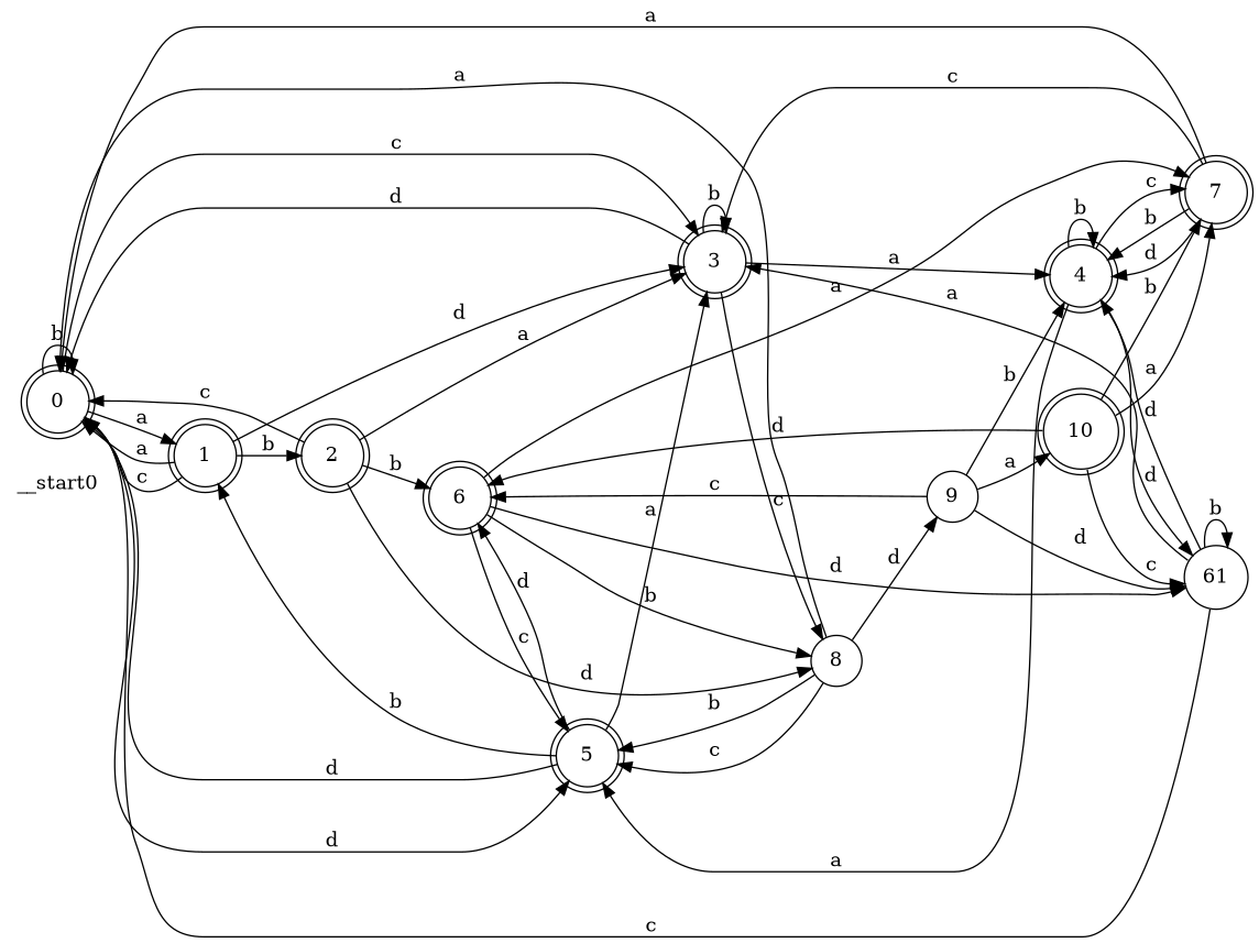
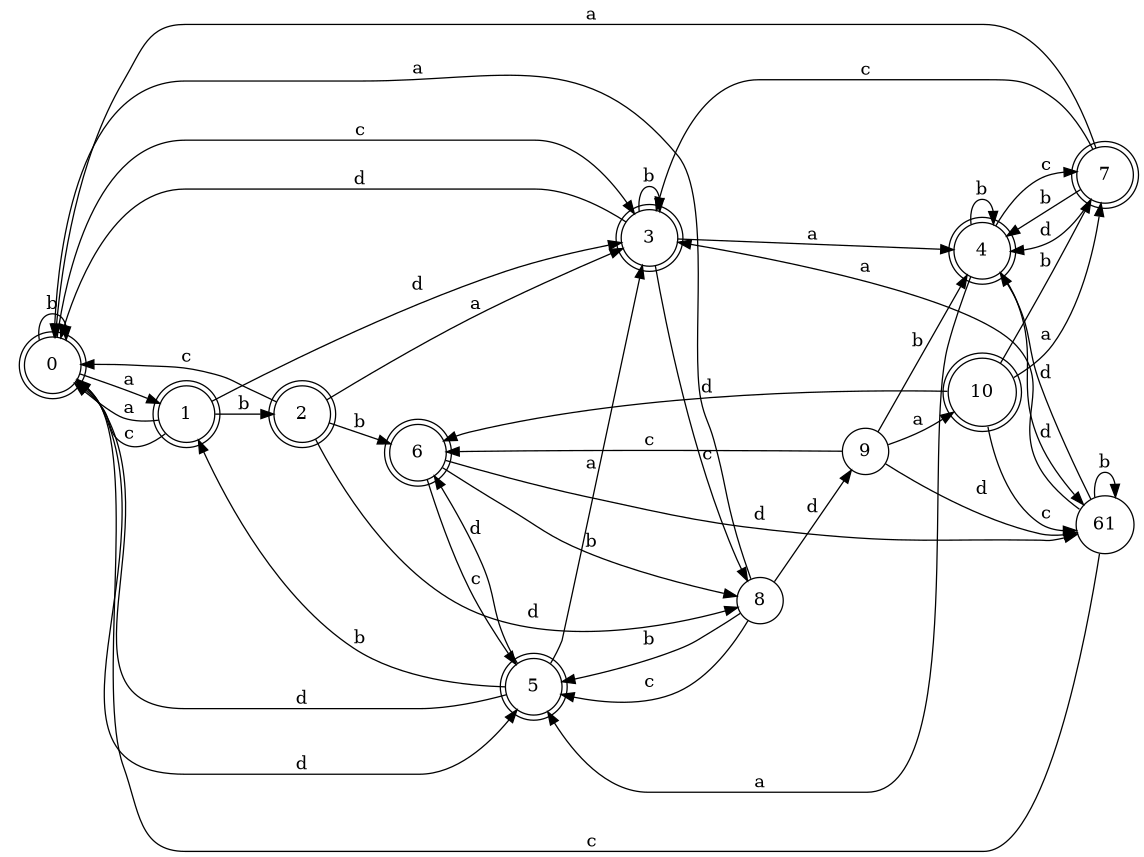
  digraph {
    rankdir=LR
    node [shape=doublecircle color=black fillcolor=white style="rounded,filled"]
-   __start0 [shape=none color="" fillcolor="" style=""]
    n2 [label=0]
    n3 [label=1]
    n4 [label=3]
    n5 [label=5]
    n6 [label=2]
    n7 [label=8 shape=circle style=filled]
    n8 [label=4]
    n9 [label=6]
    n10 [label=7]
    n11 [label=61 shape=circle style=filled]
    n12 [label=9 shape=circle style=filled]
    n13 [label=10]
    n2 -> n2 [label=b]
    n2 -> n3 [label=a]
    n2 -> n4 [label=c]
    n2 -> n5 [label=d]
    n3 -> n2 [label=a]
    n3 -> n2 [label=c]
    n3 -> n4 [label=d]
    n3 -> n6 [label=b]
    n4 -> n2 [label=d]
    n4 -> n4 [label=b]
    n4 -> n7 [label=c]
    n4 -> n8 [label=a]
    n5 -> n2 [label=d]
    n5 -> n3 [label=b]
    n5 -> n4 [label=a]
    n5 -> n9 [label=d]
    n6 -> n2 [label=c]
    n6 -> n4 [label=a]
    n6 -> n7 [label=d]
    n6 -> n9 [label=b]
    n7 -> n2 [label=a]
    n7 -> n5 [label=b]
    n7 -> n5 [label=c]
    n7 -> n12 [label=d]
    n8 -> n5 [label=a]
    n8 -> n8 [label=b]
    n8 -> n10 [label=c]
    n8 -> n11 [label=d]
    n9 -> n5 [label=c]
    n9 -> n7 [label=b]
-   n9 -> n10 [label=a]
    n9 -> n11 [label=d]
    n10 -> n2 [label=a]
    n10 -> n4 [label=c]
    n10 -> n8 [label=b]
    n10 -> n8 [label=d]
    n11 -> n2 [label=c]
    n11 -> n4 [label=a]
    n11 -> n8 [label=d]
    n11 -> n11 [label=b]
    n12 -> n8 [label=b]
    n12 -> n9 [label=c]
    n12 -> n11 [label=d]
    n12 -> n13 [label=a]
    n13 -> n9 [label=d]
    n13 -> n10 [label=a]
    n13 -> n10 [label=b]
    n13 -> n11 [label=c]
  }
